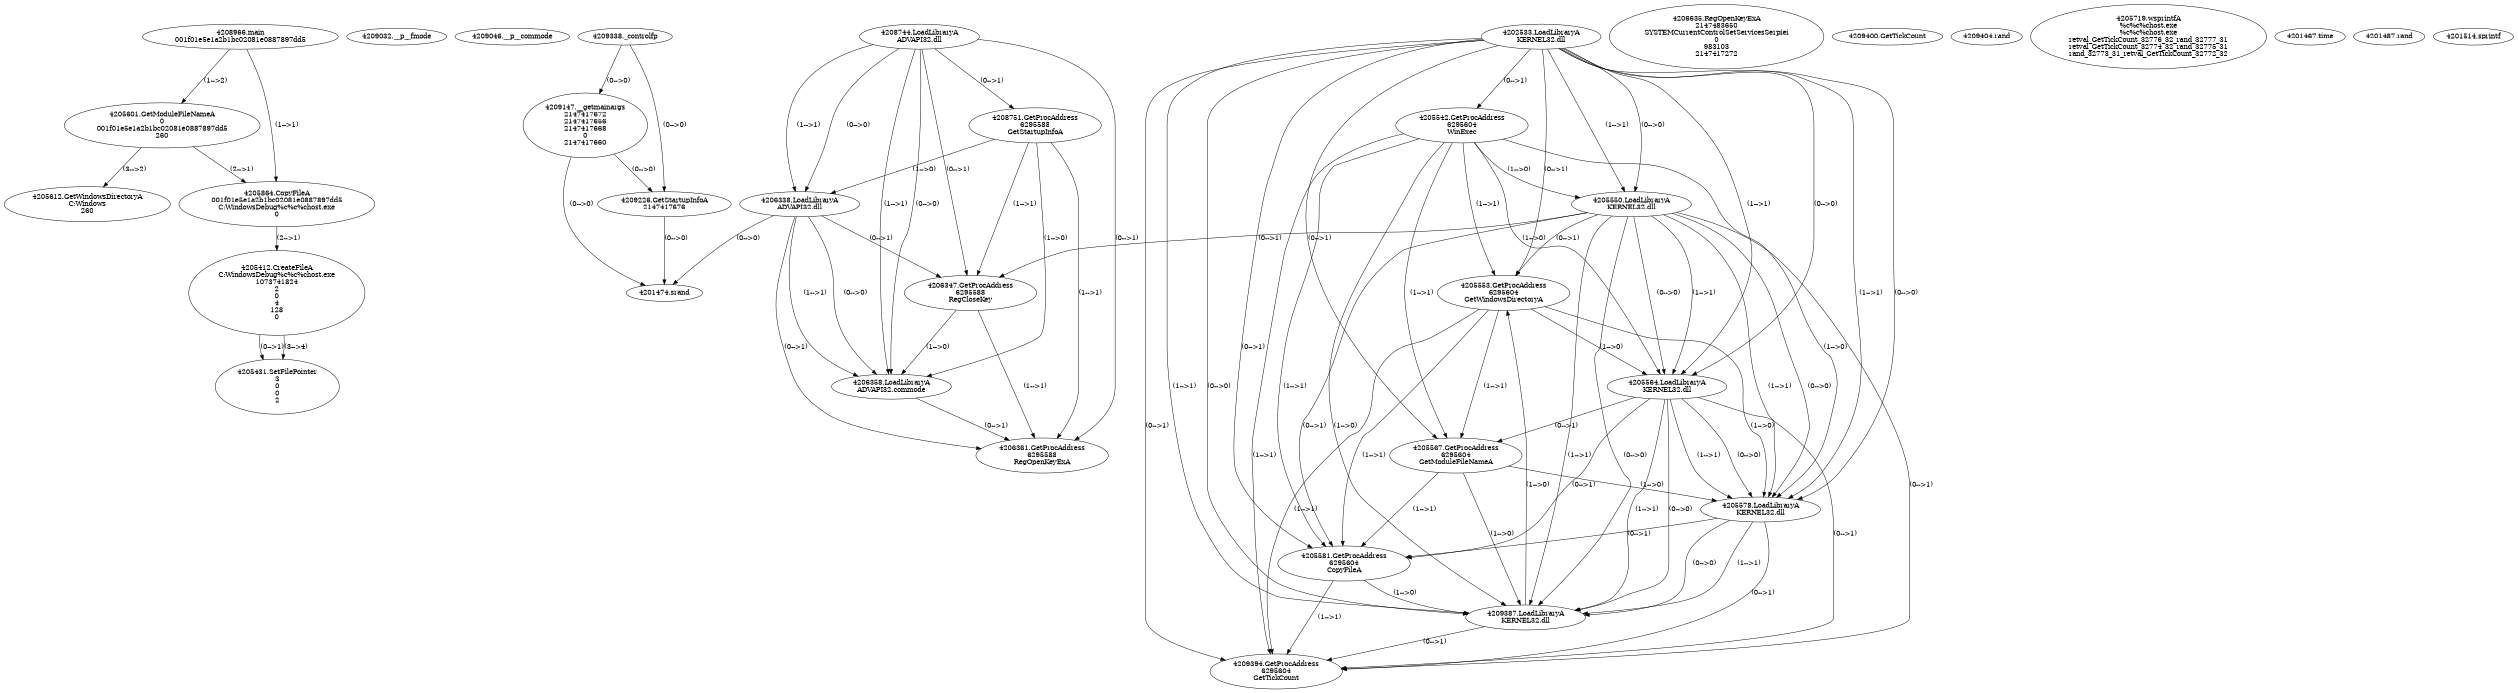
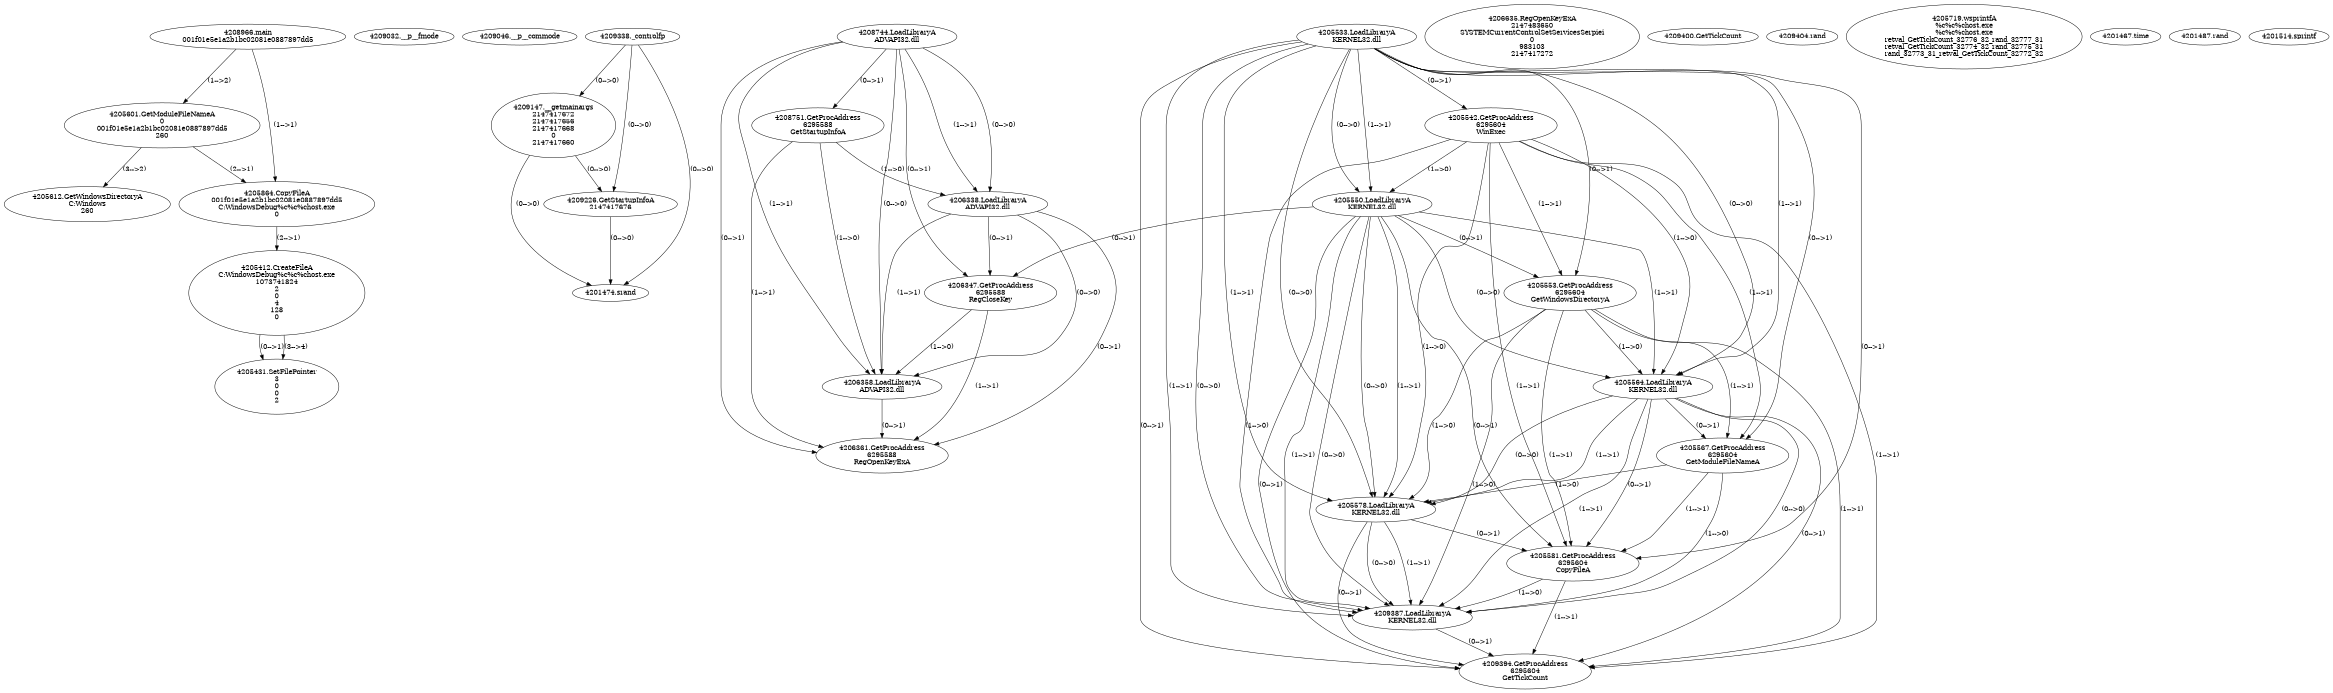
  digraph {
    n1 [label="4208966.main\n001f01e5e1a2b1bc02081e0887897dd5"]
    n2 [label="4205601.GetModuleFileNameA\n0\n001f01e5e1a2b1bc02081e0887897dd5\n260"]
    n3 [label="4205864.CopyFileA\n001f01e5e1a2b1bc02081e0887897dd5\nC:\Windows\Debug\%c%c%chost.exe\n0"]
    n4 [label="4205612.GetWindowsDirectoryA\nC:\Windows\n260"]
    n5 [label="4205412.CreateFileA\nC:\Windows\Debug\%c%c%chost.exe\n1073741824\n2\n0\n4\n128\n0"]
    n6 [label="4209032.__p__fmode\n"]
    n7 [label="4209046.__p__commode\n"]
    n8 [label="4209338._controlfp\n"]
    n9 [label="4209147.__getmainargs\n2147417672\n2147417656\n2147417668\n0\n2147417660"]
    n10 [label="4209226.GetStartupInfoA\n2147417676"]
    n11 [label="4201474.srand\n"]
    n12 [label="4208744.LoadLibraryA\nADVAPI32.dll"]
    n13 [label="4208751.GetProcAddress\n6295588\nGetStartupInfoA"]
    n14 [label="4206338.LoadLibraryA\nADVAPI32.dll"]
    n15 [label="4206347.GetProcAddress\n6295588\nRegCloseKey"]
-   n16 [label="4206358.LoadLibraryA\nADVAPI32.commode"]
+   n16 [label="4206358.LoadLibraryA\nADVAPI32.dll"]
    n17 [label="4206361.GetProcAddress\n6295588\nRegOpenKeyExA"]
    n18 [label="4206635.RegOpenKeyExA\n2147483650\nSYSTEM\CurrentControlSet\Services\Serpiei\n0\n983103\n2147417272"]
-   n19 [label="4202533.LoadLibraryA\nKERNEL32.dll"]
+   n19 [label="4205533.LoadLibraryA\nKERNEL32.dll"]
    n20 [label="4205542.GetProcAddress\n6295604\nWinExec"]
    n21 [label="4205550.LoadLibraryA\nKERNEL32.dll"]
    n22 [label="4205553.GetProcAddress\n6295604\nGetWindowsDirectoryA"]
    n23 [label="4205564.LoadLibraryA\nKERNEL32.dll"]
    n24 [label="4205567.GetProcAddress\n6295604\nGetModuleFileNameA"]
    n25 [label="4205578.LoadLibraryA\nKERNEL32.dll"]
    n26 [label="4205581.GetProcAddress\n6295604\nCopyFileA"]
    n27 [label="4209387.LoadLibraryA\nKERNEL32.dll"]
    n28 [label="4209394.GetProcAddress\n6295604\nGetTickCount"]
    n29 [label="4209400.GetTickCount\n"]
    n30 [label="4209404.rand\n"]
    n31 [label="4205719.wsprintfA\n%c%c%chost.exe\n%c%c%chost.exe\nretval_GetTickCount_32776_32_rand_32777_31\nretval_GetTickCount_32774_32_rand_32775_31\nrand_32773_31_retval_GetTickCount_32772_32"]
    n32 [label="4205431.SetFilePointer\n3\n0\n0\n2"]
    n33 [label="4201467.time\n"]
    n34 [label="4201487.rand\n"]
    n35 [label="4201514.sprintf\n"]
    n1 -> n2 [label="(1-->2)"]
    n1 -> n3 [label="(1-->1)"]
    n2 -> n3 [label="(2-->1)"]
    n2 -> n4 [label="(3-->2)"]
    n3 -> n5 [label="(2-->1)"]
    n5 -> n32 [label="(0-->1)"]
    n5 -> n32 [label="(3-->4)"]
    n8 -> n9 [label="(0-->0)"]
    n8 -> n10 [label="(0-->0)"]
-   n14 -> n11 [label="(0-->0)"]
+   n8 -> n11 [label="(0-->0)"]
    n9 -> n10 [label="(0-->0)"]
    n9 -> n11 [label="(0-->0)"]
    n10 -> n11 [label="(0-->0)"]
    n12 -> n13 [label="(0-->1)"]
    n12 -> n14 [label="(1-->1)"]
    n12 -> n14 [label="(0-->0)"]
    n12 -> n15 [label="(0-->1)"]
    n12 -> n16 [label="(1-->1)"]
    n12 -> n16 [label="(0-->0)"]
    n12 -> n17 [label="(0-->1)"]
    n13 -> n14 [label="(1-->0)"]
-   n13 -> n15 [label="(1-->1)"]
    n13 -> n16 [label="(1-->0)"]
    n13 -> n17 [label="(1-->1)"]
    n14 -> n15 [label="(0-->1)"]
    n14 -> n16 [label="(1-->1)"]
    n14 -> n16 [label="(0-->0)"]
    n14 -> n17 [label="(0-->1)"]
    n15 -> n16 [label="(1-->0)"]
    n15 -> n17 [label="(1-->1)"]
    n16 -> n17 [label="(0-->1)"]
    n19 -> n20 [label="(0-->1)"]
    n19 -> n21 [label="(1-->1)"]
    n19 -> n21 [label="(0-->0)"]
    n19 -> n22 [label="(0-->1)"]
    n19 -> n23 [label="(1-->1)"]
    n19 -> n23 [label="(0-->0)"]
    n19 -> n24 [label="(0-->1)"]
    n19 -> n25 [label="(1-->1)"]
    n19 -> n25 [label="(0-->0)"]
    n19 -> n26 [label="(0-->1)"]
    n19 -> n27 [label="(1-->1)"]
    n19 -> n27 [label="(0-->0)"]
    n19 -> n28 [label="(0-->1)"]
    n20 -> n21 [label="(1-->0)"]
    n20 -> n22 [label="(1-->1)"]
    n20 -> n23 [label="(1-->0)"]
    n20 -> n24 [label="(1-->1)"]
    n20 -> n25 [label="(1-->0)"]
    n20 -> n26 [label="(1-->1)"]
    n20 -> n27 [label="(1-->0)"]
    n20 -> n28 [label="(1-->1)"]
    n21 -> n15 [label="(0-->1)"]
    n21 -> n22 [label="(0-->1)"]
    n21 -> n23 [label="(1-->1)"]
    n21 -> n23 [label="(0-->0)"]
    n21 -> n25 [label="(1-->1)"]
    n21 -> n25 [label="(0-->0)"]
    n21 -> n26 [label="(0-->1)"]
    n21 -> n27 [label="(1-->1)"]
    n21 -> n27 [label="(0-->0)"]
    n21 -> n28 [label="(0-->1)"]
    n22 -> n23 [label="(1-->0)"]
    n22 -> n24 [label="(1-->1)"]
    n22 -> n25 [label="(1-->0)"]
    n22 -> n26 [label="(1-->1)"]
-   n27 -> n22 [label="(1-->0)"]
+   n22 -> n27 [label="(1-->0)"]
    n22 -> n28 [label="(1-->1)"]
    n23 -> n24 [label="(0-->1)"]
    n23 -> n25 [label="(1-->1)"]
    n23 -> n25 [label="(0-->0)"]
    n23 -> n26 [label="(0-->1)"]
    n23 -> n27 [label="(1-->1)"]
    n23 -> n27 [label="(0-->0)"]
    n23 -> n28 [label="(0-->1)"]
    n24 -> n25 [label="(1-->0)"]
    n24 -> n26 [label="(1-->1)"]
    n24 -> n27 [label="(1-->0)"]
    n25 -> n26 [label="(0-->1)"]
    n25 -> n27 [label="(1-->1)"]
    n25 -> n27 [label="(0-->0)"]
    n25 -> n28 [label="(0-->1)"]
    n26 -> n27 [label="(1-->0)"]
    n26 -> n28 [label="(1-->1)"]
    n27 -> n28 [label="(0-->1)"]
  }
